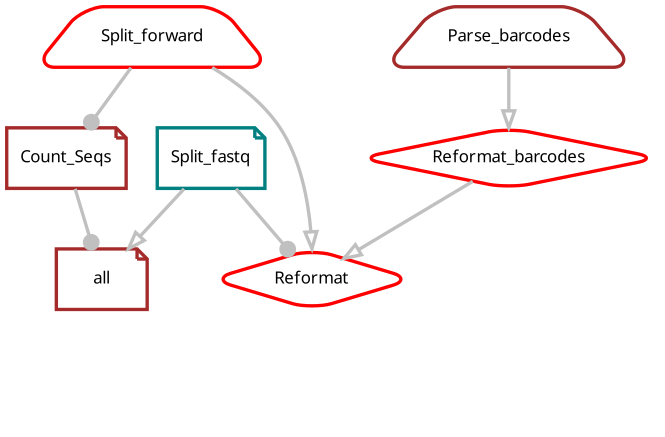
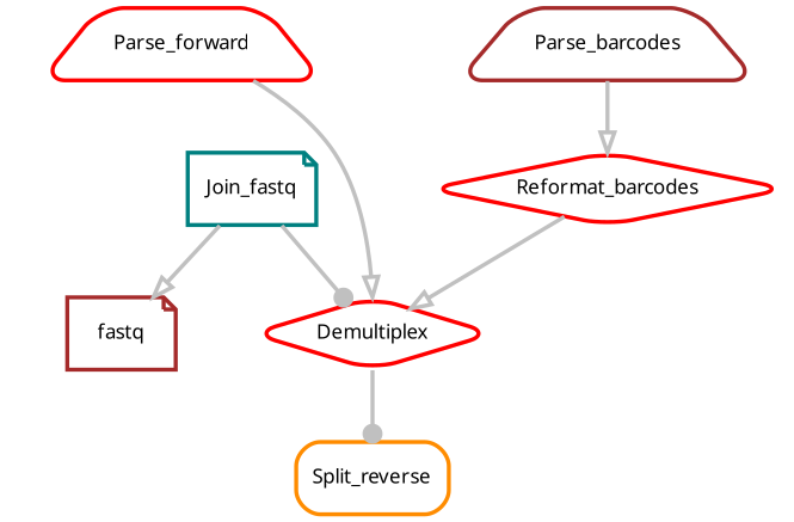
  digraph {
    bgcolor=white
    fontname="Noto Sans"
    node [color=brown fontname="Noto Sans" fontsize=10 penwidth=2 shape=note style=rounded]
    edge [arrowhead=onormal color=grey fontname="Noto Sans" penwidth=2 style=solid]
-   n1 [label=all]
-   n2 [color=teal label=Split_fastq]
-   n3 [color=red label=Reformat shape=diamond]
-   n5 [label=Count_Seqs]
-   n6 [color=red label=Split_forward shape=trapezium]
+   n1 [label=fastq]
+   n2 [color=teal label=Join_fastq]
+   n3 [color=red label=Demultiplex shape=diamond]
+   n4 [color=darkorange label=Split_reverse shape=box]
+   n6 [color=red label=Parse_forward shape=trapezium]
    n7 [color=red label=Reformat_barcodes shape=diamond]
    n8 [label=Parse_barcodes shape=trapezium]
    n2 -> n1 [style=bold]
    n2 -> n3 [arrowhead=dot]
-   n5 -> n1 [arrowhead=dot]
+   n3 -> n4 [arrowhead=dot]
    n6 -> n3
-   n6 -> n5 [arrowhead=dot]
    n7 -> n3
    n8 -> n7 [style=bold]
  }
